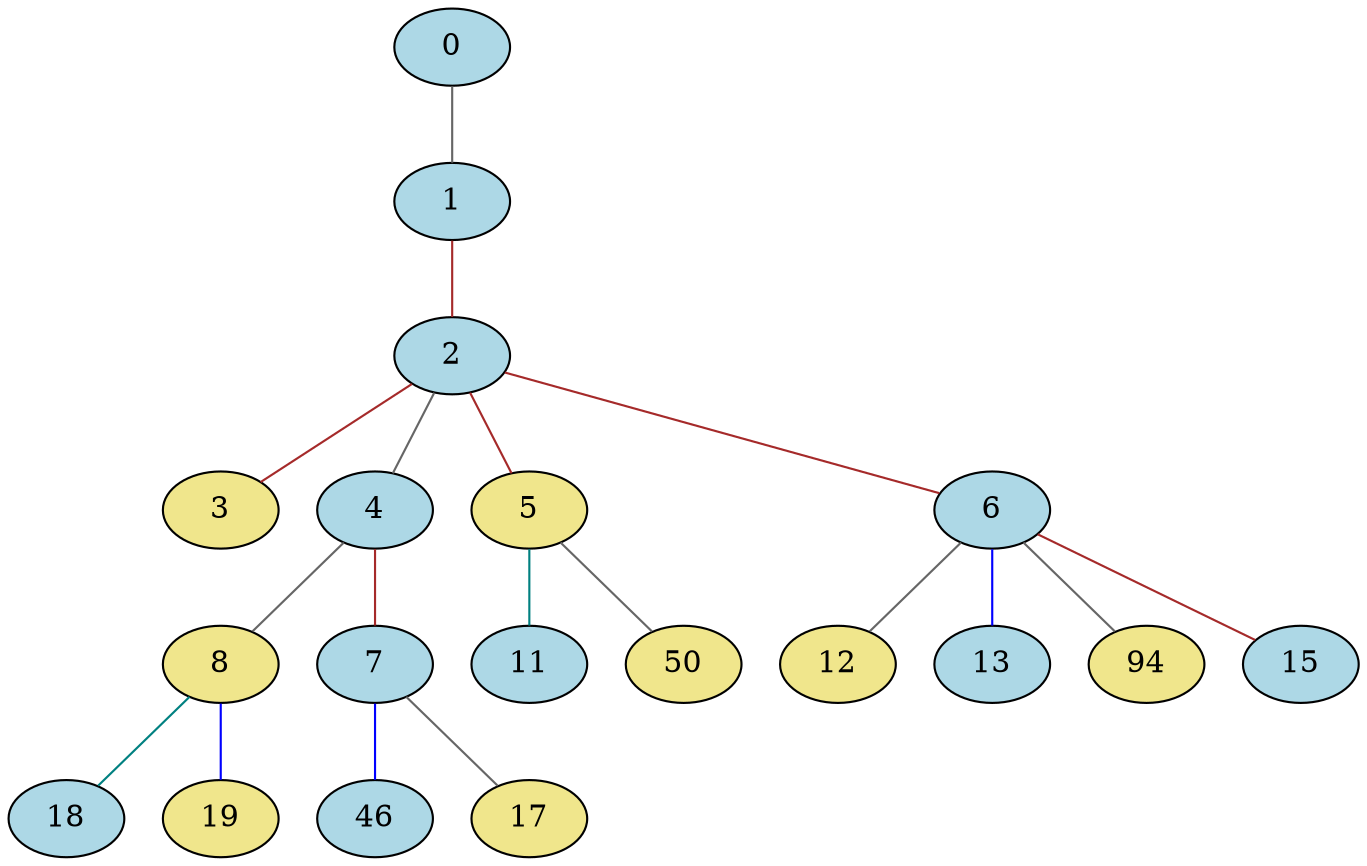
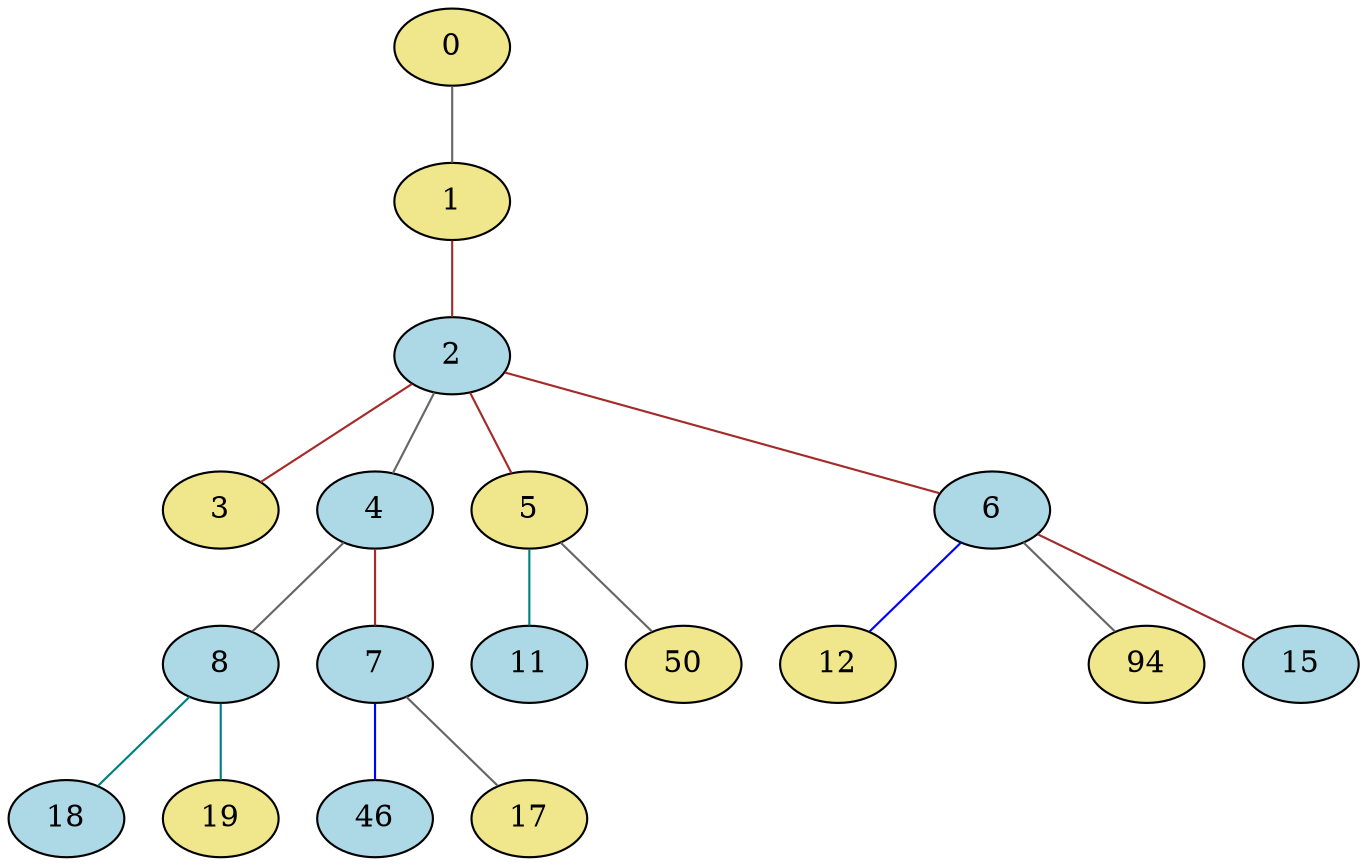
  graph {
    node [fillcolor=lightblue style=filled]
    edge [color=gray40]
-   0
-   1
+   0 [fillcolor=khaki]
+   1 [fillcolor=khaki]
    2
    3 [fillcolor=khaki]
    4
    5 [fillcolor=khaki]
    6
-   8 [fillcolor=khaki]
+   8
    7
    11
    n11 [fillcolor=khaki label=50]
    12 [fillcolor=khaki]
-   13
    n14 [fillcolor=khaki label=94]
    15
    18
    19 [fillcolor=khaki]
    n18 [label=46]
    17 [fillcolor=khaki]
    0 -- 1
    1 -- 2 [color=brown]
    2 -- 3 [color=brown]
    2 -- 4
    2 -- 5 [color=brown]
    2 -- 6 [color=brown]
    4 -- 8
    4 -- 7 [color=brown]
    5 -- 11 [color=teal]
    5 -- n11
-   6 -- 12
-   6 -- 13 [color=blue]
+   6 -- 12 [color=blue]
    6 -- n14
    6 -- 15 [color=brown]
    8 -- 18 [color=teal]
-   8 -- 19 [color=blue]
+   8 -- 19 [color=teal]
    7 -- n18 [color=blue]
    7 -- 17
  }
